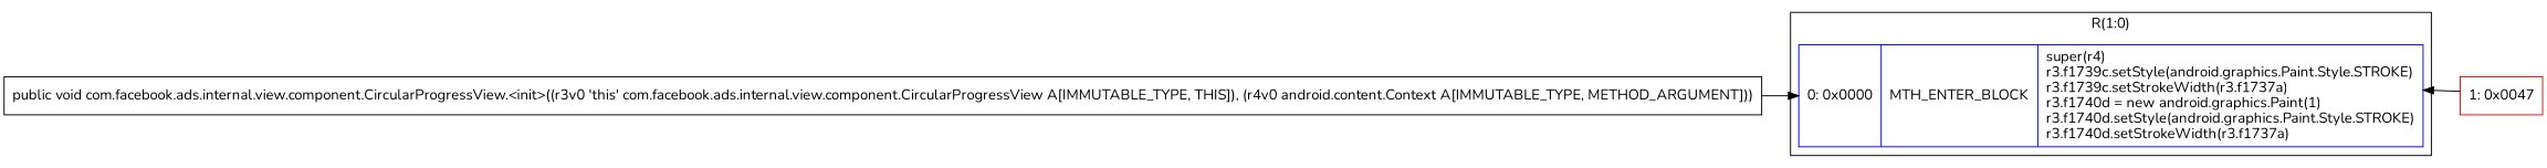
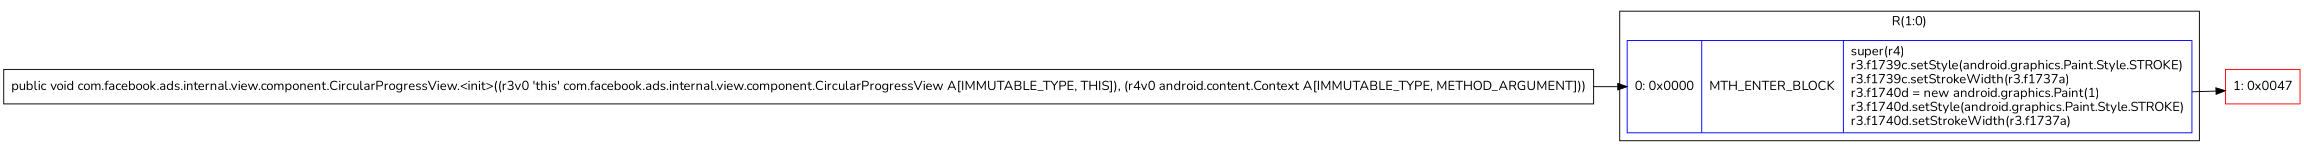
  digraph {
    rankdir=LR
    fontname=Nunito
    node [shape=record fontname=Nunito]
    edge [fontname=Nunito]
    n1 [color=blue label="{0\:\ 0x0000|MTH_ENTER_BLOCK\l|super(r4)\lr3.f1739c.setStyle(android.graphics.Paint.Style.STROKE)\lr3.f1739c.setStrokeWidth(r3.f1737a)\lr3.f1740d = new android.graphics.Paint(1)\lr3.f1740d.setStyle(android.graphics.Paint.Style.STROKE)\lr3.f1740d.setStrokeWidth(r3.f1737a)\l}"]
    n2 [color=red label="{1\:\ 0x0047}"]
    n3 [label="{public void com.facebook.ads.internal.view.component.CircularProgressView.\<init\>((r3v0 'this' com.facebook.ads.internal.view.component.CircularProgressView A[IMMUTABLE_TYPE, THIS]), (r4v0 android.content.Context A[IMMUTABLE_TYPE, METHOD_ARGUMENT])) }"]
    subgraph cluster_1 {
      label="R(1:0)"
      n1
    }
-   n2 -> n1
+   n1 -> n2
    n3 -> n1
  }
